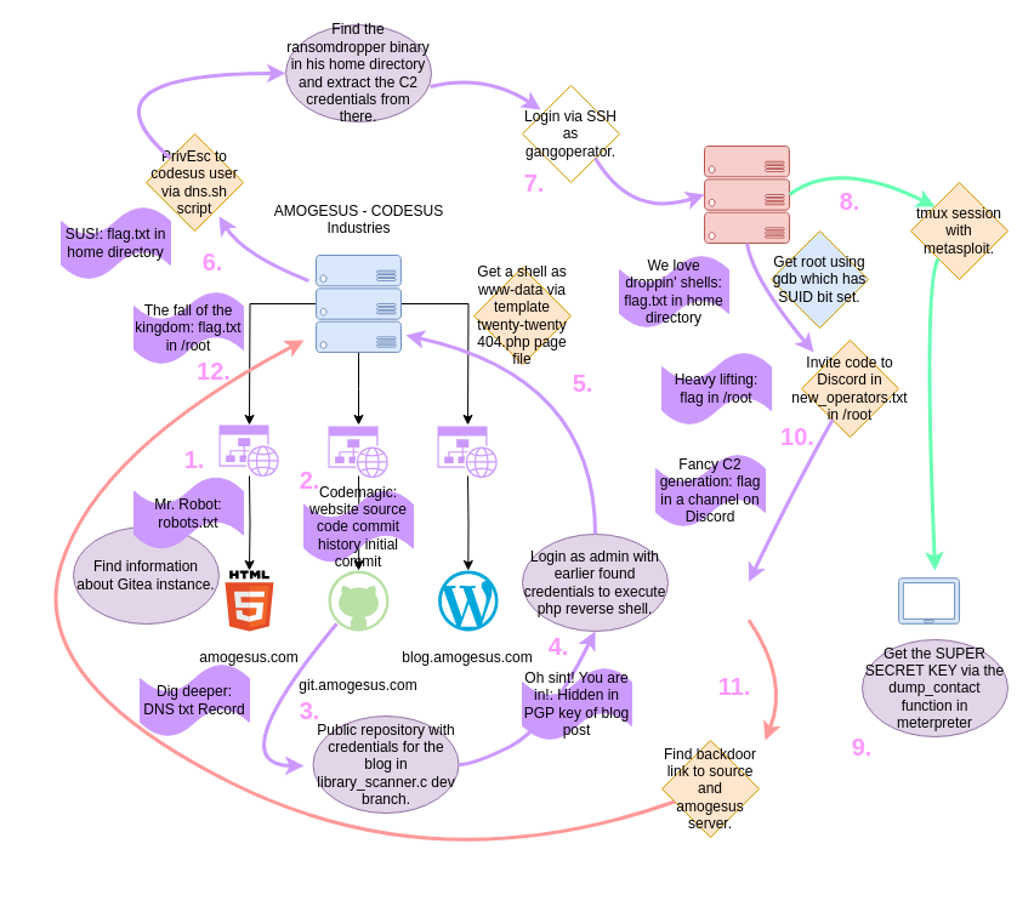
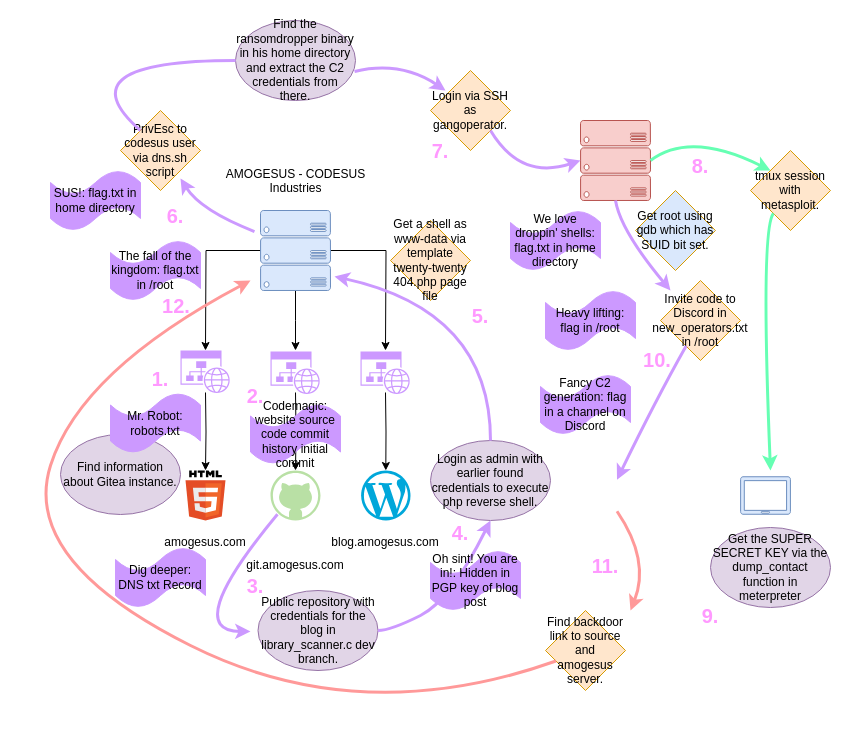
  <mxCell id="0" />
  <mxCell id="1" parent="0" />
  <mxCell id="2" value="" style="edgeStyle=orthogonalEdgeStyle;rounded=0;orthogonalLoop=1;jettySize=auto;html=1;" parent="1" source="5" edge="1"><mxGeometry relative="1" as="geometry"><mxPoint x="295" y="350" as="targetPoint" /></mxGeometry></mxCell>
  <mxCell id="3" style="edgeStyle=orthogonalEdgeStyle;rounded=0;orthogonalLoop=1;jettySize=auto;html=1;" parent="1" source="5" edge="1"><mxGeometry relative="1" as="geometry"><mxPoint x="205" y="350" as="targetPoint" /></mxGeometry></mxCell>
  <mxCell id="4" style="edgeStyle=orthogonalEdgeStyle;rounded=0;orthogonalLoop=1;jettySize=auto;html=1;" parent="1" source="5" edge="1"><mxGeometry relative="1" as="geometry"><mxPoint x="385" y="350" as="targetPoint" /></mxGeometry></mxCell>
  <mxCell id="5" value="" style="verticalLabelPosition=bottom;html=1;verticalAlign=top;align=center;strokeColor=#6c8ebf;fillColor=#dae8fc;shape=mxgraph.azure.server_rack;fillStyle=solid;" parent="1" vertex="1"><mxGeometry x="260" y="210" width="70" height="80" as="geometry" /></mxCell>
  <mxCell id="6" value="" style="verticalLabelPosition=bottom;html=1;verticalAlign=top;align=center;strokeColor=#b85450;fillColor=#f8cecc;shape=mxgraph.azure.server_rack;fillStyle=solid;" parent="1" vertex="1"><mxGeometry x="580" y="120" width="70" height="80" as="geometry" /></mxCell>
  <mxCell id="7" value="" style="verticalLabelPosition=bottom;html=1;verticalAlign=top;align=center;strokeColor=#6c8ebf;fillColor=#dae8fc;shape=mxgraph.azure.tablet;pointerEvents=1;" parent="1" vertex="1"><mxGeometry x="740" y="476.25" width="50" height="37.5" as="geometry" /></mxCell>
  <mxCell id="8" value="" style="dashed=0;outlineConnect=0;html=1;align=center;labelPosition=center;verticalLabelPosition=bottom;verticalAlign=top;shape=mxgraph.weblogos.html5" parent="1" vertex="1"><mxGeometry x="185" y="470" width="40" height="50" as="geometry" /></mxCell>
  <mxCell id="9" value="" style="verticalLabelPosition=bottom;html=1;verticalAlign=top;align=center;strokeColor=none;fillColor=#B9E0A5;shape=mxgraph.azure.github_code;pointerEvents=1;" parent="1" vertex="1"><mxGeometry x="270" y="470" width="50" height="50" as="geometry" /></mxCell>
  <mxCell id="10" value="" style="dashed=0;outlineConnect=0;html=1;align=center;labelPosition=center;verticalLabelPosition=bottom;verticalAlign=top;shape=mxgraph.weblogos.wordpress_2;fillColor=#00A7DA;strokeColor=none" parent="1" vertex="1"><mxGeometry x="360.6" y="470" width="49.4" height="50" as="geometry" /></mxCell>
  <mxCell id="11" value="" style="edgeStyle=orthogonalEdgeStyle;rounded=0;orthogonalLoop=1;jettySize=auto;html=1;" parent="1" target="10" edge="1"><mxGeometry relative="1" as="geometry"><mxPoint x="385" y="392" as="sourcePoint" /></mxGeometry></mxCell>
  <mxCell id="12" value="" style="edgeStyle=orthogonalEdgeStyle;rounded=0;orthogonalLoop=1;jettySize=auto;html=1;" parent="1" target="9" edge="1"><mxGeometry relative="1" as="geometry"><mxPoint x="295" y="392" as="sourcePoint" /></mxGeometry></mxCell>
  <mxCell id="13" value="" style="edgeStyle=orthogonalEdgeStyle;rounded=0;orthogonalLoop=1;jettySize=auto;html=1;" parent="1" target="8" edge="1"><mxGeometry relative="1" as="geometry"><mxPoint x="205" y="392" as="sourcePoint" /></mxGeometry></mxCell>
  <mxCell id="14" value="" style="shape=image;html=1;verticalAlign=top;verticalLabelPosition=bottom;labelBackgroundColor=#ffffff;imageAspect=0;aspect=fixed;image=https://cdn1.iconfinder.com/data/icons/unicons-line-vol-3/24/discord-128.png" parent="1" vertex="1"><mxGeometry x="553.5" y="463.5" width="63" height="63" as="geometry" /></mxCell>
  <mxCell id="15" value="&lt;div&gt;AMOGESUS - CODESUS Industries&lt;/div&gt;&lt;div&gt;&lt;br&gt;&lt;br&gt;&lt;/div&gt;" style="text;html=1;strokeColor=none;fillColor=none;align=center;verticalAlign=middle;whiteSpace=wrap;rounded=0;" parent="1" vertex="1"><mxGeometry x="212.5" y="180" width="165" height="30" as="geometry" /></mxCell>
  <mxCell id="16" value="amogesus.com" style="text;html=1;strokeColor=none;fillColor=none;align=center;verticalAlign=middle;whiteSpace=wrap;rounded=0;" parent="1" vertex="1"><mxGeometry x="175" y="526.5" width="60" height="30" as="geometry" /></mxCell>
  <mxCell id="17" value="git.amogesus.com" style="text;html=1;strokeColor=none;fillColor=none;align=center;verticalAlign=middle;whiteSpace=wrap;rounded=0;" parent="1" vertex="1"><mxGeometry x="265" y="550" width="60" height="30" as="geometry" /></mxCell>
  <mxCell id="18" value="blog.amogesus.com" style="text;html=1;strokeColor=none;fillColor=none;align=center;verticalAlign=middle;whiteSpace=wrap;rounded=0;" parent="1" vertex="1"><mxGeometry x="355" y="526.5" width="60" height="30" as="geometry" /></mxCell>
  <mxCell id="19" value="Public repository with credentials for the blog in library_scanner.c dev branch." style="ellipse;whiteSpace=wrap;html=1;fillColor=#e1d5e7;strokeColor=#9673a6;fillStyle=solid;" parent="1" vertex="1"><mxGeometry x="257.5" y="590" width="120" height="80" as="geometry" /></mxCell>
  <mxCell id="20" value="&lt;div&gt;Login as admin with earlier found credentials to execute php reverse shell.&lt;/div&gt;" style="ellipse;whiteSpace=wrap;html=1;fillColor=#e1d5e7;strokeColor=#9673a6;fillStyle=solid;" parent="1" vertex="1"><mxGeometry x="430" y="440" width="120" height="80" as="geometry" /></mxCell>
  <mxCell id="21" value="" style="curved=1;endArrow=classic;html=1;rounded=0;exitX=0.5;exitY=0;exitDx=0;exitDy=0;strokeColor=#CC99FF;strokeWidth=3;entryX=1.057;entryY=0.825;entryDx=0;entryDy=0;entryPerimeter=0;" parent="1" source="20" target="5" edge="1"><mxGeometry width="50" height="50" relative="1" as="geometry"><mxPoint x="537.25" y="346.25" as="sourcePoint" /><mxPoint x="410" y="430" as="targetPoint" /><Array as="points"><mxPoint x="490" y="310" /></Array></mxGeometry></mxCell>
  <mxCell id="22" value="" style="curved=1;endArrow=classic;html=1;rounded=0;entryX=0.5;entryY=1;entryDx=0;entryDy=0;exitX=1;exitY=0.5;exitDx=0;exitDy=0;strokeColor=#CC99FF;strokeWidth=3;" parent="1" source="19" target="20" edge="1"><mxGeometry width="50" height="50" relative="1" as="geometry"><mxPoint x="417" y="650" as="sourcePoint" /><mxPoint x="375" y="767" as="targetPoint" /><Array as="points"><mxPoint x="390" y="630" /><mxPoint x="450" y="600" /></Array></mxGeometry></mxCell>
  <mxCell id="23" value="" style="curved=1;endArrow=classic;html=1;rounded=0;exitX=0.145;exitY=0.855;exitDx=0;exitDy=0;exitPerimeter=0;strokeColor=#CC99FF;strokeWidth=3;" parent="1" edge="1"><mxGeometry width="50" height="50" relative="1" as="geometry"><mxPoint x="277" y="513.75" as="sourcePoint" /><mxPoint x="250" y="631" as="targetPoint" /><Array as="points"><mxPoint x="180" y="630.75" /></Array></mxGeometry></mxCell>
  <mxCell id="24" value="Get a shell as www-data via template twenty-twenty 404.php page file" style="rhombus;whiteSpace=wrap;html=1;fillColor=#ffe6cc;strokeColor=#d79b00;fillStyle=solid;" parent="1" vertex="1"><mxGeometry x="390" y="220" width="80" height="80" as="geometry" /></mxCell>
  <mxCell id="25" value="PrivEsc to codesus user via dns.sh script" style="rhombus;whiteSpace=wrap;html=1;fillColor=#ffe6cc;strokeColor=#d79b00;fillStyle=solid;" parent="1" vertex="1"><mxGeometry x="120" y="110" width="80" height="80" as="geometry" /></mxCell>
  <mxCell id="26" value="" style="curved=1;endArrow=classic;html=1;rounded=0;exitX=-0.086;exitY=0.263;exitDx=0;exitDy=0;strokeColor=#CC99FF;strokeWidth=3;entryX=1.057;entryY=0.825;entryDx=0;entryDy=0;entryPerimeter=0;exitPerimeter=0;" parent="1" source="5" edge="1"><mxGeometry width="50" height="50" relative="1" as="geometry"><mxPoint x="336" y="342" as="sourcePoint" /><mxPoint x="180" y="178" as="targetPoint" /><Array as="points"><mxPoint x="200" y="210" /></Array></mxGeometry></mxCell>
  <mxCell id="27" value="Find the ransomdropper binary in his home directory and extract the C2 credentials from there." style="ellipse;whiteSpace=wrap;html=1;fillColor=#e1d5e7;strokeColor=#9673a6;fillStyle=solid;" parent="1" vertex="1"><mxGeometry x="235" y="20" width="120" height="80" as="geometry" /></mxCell>
- <mxCell id="28" value="" style="curved=1;endArrow=classic;html=1;rounded=0;exitX=0;exitY=0;exitDx=0;exitDy=0;strokeColor=#CC99FF;strokeWidth=3;entryX=0;entryY=0.5;entryDx=0;entryDy=0;" parent="1" source="25" target="27" edge="1"><mxGeometry width="50" height="50" relative="1" as="geometry"><mxPoint x="320" y="232" as="sourcePoint" /><mxPoint x="164" y="68" as="targetPoint" /><Array as="points"><mxPoint x="60" y="60" /></Array></mxGeometry></mxCell>
- <mxCell id="29" value="&lt;div&gt;Login via SSH as gangoperator.&lt;/div&gt;" style="rhombus;whiteSpace=wrap;html=1;fillColor=#ffffff;strokeColor=#d79b00;fillStyle=solid;" parent="1" vertex="1"><mxGeometry x="430" y="70" width="80" height="80" as="geometry" /></mxCell>
+ <mxCell id="28" value="" style="curved=1;endArrow=none;html=1;rounded=0;exitX=0;exitY=0;exitDx=0;exitDy=0;strokeColor=#CC99FF;strokeWidth=3;entryX=0;entryY=0.5;entryDx=0;entryDy=0;" parent="1" source="25" target="27" edge="1"><mxGeometry width="50" height="50" relative="1" as="geometry"><mxPoint x="320" y="232" as="sourcePoint" /><mxPoint x="164" y="68" as="targetPoint" /><Array as="points"><mxPoint x="60" y="60" /></Array></mxGeometry></mxCell>
+ <mxCell id="29" value="&lt;div&gt;Login via SSH as gangoperator.&lt;/div&gt;" style="rhombus;whiteSpace=wrap;html=1;fillColor=#ffe6cc;strokeColor=#d79b00;fillStyle=solid;" parent="1" vertex="1"><mxGeometry x="430" y="70" width="80" height="80" as="geometry" /></mxCell>
  <mxCell id="30" value="" style="curved=1;endArrow=classic;html=1;rounded=0;exitX=0.992;exitY=0.638;exitDx=0;exitDy=0;strokeColor=#CC99FF;strokeWidth=3;entryX=0;entryY=0.5;entryDx=0;entryDy=0;exitPerimeter=0;" parent="1" source="27" edge="1"><mxGeometry width="50" height="50" relative="1" as="geometry"><mxPoint x="350" y="160" as="sourcePoint" /><mxPoint x="445" y="90" as="targetPoint" /><Array as="points"><mxPoint x="400" y="60" /></Array></mxGeometry></mxCell>
  <mxCell id="31" value="" style="curved=1;endArrow=classic;html=1;rounded=0;exitX=1;exitY=1;exitDx=0;exitDy=0;strokeColor=#CC99FF;strokeWidth=3;entryX=0;entryY=0.5;entryDx=0;entryDy=0;entryPerimeter=0;" parent="1" source="29" target="6" edge="1"><mxGeometry width="50" height="50" relative="1" as="geometry"><mxPoint x="455" y="231" as="sourcePoint" /><mxPoint x="546" y="250" as="targetPoint" /><Array as="points"><mxPoint x="520" y="180" /></Array></mxGeometry></mxCell>
  <mxCell id="32" value="&lt;div&gt;Find information about Gitea instance.&lt;/div&gt;" style="ellipse;whiteSpace=wrap;html=1;fillColor=#e1d5e7;strokeColor=#9673a6;fillStyle=solid;" parent="1" vertex="1"><mxGeometry x="60" y="434" width="120" height="80" as="geometry" /></mxCell>
  <mxCell id="33" value="Invite code to Discord in new_operators.txt in /root" style="rhombus;whiteSpace=wrap;html=1;fillColor=#ffe6cc;strokeColor=#d79b00;fillStyle=solid;" parent="1" vertex="1"><mxGeometry x="660" y="280" width="80" height="80" as="geometry" /></mxCell>
  <mxCell id="34" value="" style="curved=1;endArrow=classic;html=1;rounded=0;exitX=0.5;exitY=1;exitDx=0;exitDy=0;strokeColor=#CC99FF;strokeWidth=3;exitPerimeter=0;" parent="1" source="6" edge="1"><mxGeometry width="50" height="50" relative="1" as="geometry"><mxPoint x="500" y="210" as="sourcePoint" /><mxPoint x="670" y="290" as="targetPoint" /><Array as="points"><mxPoint x="620" y="230" /></Array></mxGeometry></mxCell>
  <mxCell id="35" value="" style="curved=1;endArrow=classic;html=1;rounded=0;strokeColor=#CC99FF;strokeWidth=3;entryX=1;entryY=0.25;entryDx=0;entryDy=0;" parent="1" source="33" target="14" edge="1"><mxGeometry width="50" height="50" relative="1" as="geometry"><mxPoint x="650" y="370" as="sourcePoint" /><mxPoint x="705" y="460" as="targetPoint" /><Array as="points"><mxPoint x="655" y="400" /></Array></mxGeometry></mxCell>
  <mxCell id="36" value="Find backdoor link to source and amogesus server." style="rhombus;whiteSpace=wrap;html=1;fillColor=#ffe6cc;strokeColor=#d79b00;fillStyle=solid;" parent="1" vertex="1"><mxGeometry x="545" y="610" width="80" height="80" as="geometry" /></mxCell>
  <mxCell id="37" value="" style="curved=1;endArrow=classic;html=1;rounded=0;strokeColor=#FF9999;strokeWidth=3;exitX=1;exitY=0.75;exitDx=0;exitDy=0;" parent="1" source="14" edge="1"><mxGeometry width="50" height="50" relative="1" as="geometry"><mxPoint x="649" y="475" as="sourcePoint" /><mxPoint x="630" y="610" as="targetPoint" /><Array as="points"><mxPoint x="650" y="560" /></Array></mxGeometry></mxCell>
  <mxCell id="38" value="" style="curved=1;endArrow=classic;html=1;rounded=0;strokeColor=#FF9999;strokeWidth=3;" parent="1" source="36" edge="1"><mxGeometry width="50" height="50" relative="1" as="geometry"><mxPoint x="585" y="690" as="sourcePoint" /><mxPoint x="250" y="280" as="targetPoint" /><Array as="points"><mxPoint x="360" y="730" /><mxPoint x="20" y="560" /><mxPoint x="80" y="370" /></Array></mxGeometry></mxCell>
  <mxCell id="39" value="" style="curved=1;endArrow=classic;html=1;rounded=0;exitX=1;exitY=0.5;exitDx=0;exitDy=0;strokeColor=#66FFB3;strokeWidth=3;exitPerimeter=0;entryX=0;entryY=0;entryDx=0;entryDy=0;" parent="1" source="6" target="40" edge="1"><mxGeometry width="50" height="50" relative="1" as="geometry"><mxPoint x="672.5" y="150" as="sourcePoint" /><mxPoint x="727.5" y="240" as="targetPoint" /><Array as="points"><mxPoint x="690" y="130" /></Array></mxGeometry></mxCell>
  <mxCell id="40" value="tmux session with metasploit." style="rhombus;whiteSpace=wrap;html=1;fillColor=#ffe6cc;strokeColor=#d79b00;fillStyle=solid;" parent="1" vertex="1"><mxGeometry x="750" y="150" width="80" height="80" as="geometry" /></mxCell>
  <mxCell id="41" value="" style="curved=1;endArrow=classic;html=1;rounded=0;strokeColor=#66FFB3;strokeWidth=3;" parent="1" source="40" edge="1"><mxGeometry width="50" height="50" relative="1" as="geometry"><mxPoint x="720" y="260" as="sourcePoint" /><mxPoint x="770" y="470" as="targetPoint" /><Array as="points"><mxPoint x="760" y="230" /></Array></mxGeometry></mxCell>
  <mxCell id="42" value="Get the SUPER SECRET KEY via the dump_contact function in meterpreter" style="ellipse;whiteSpace=wrap;html=1;fillColor=#e1d5e7;strokeColor=#9673a6;fillStyle=solid;" parent="1" vertex="1"><mxGeometry x="710" y="527" width="120" height="80" as="geometry" /></mxCell>
  <mxCell id="43" value="Dig deeper: DNS txt Record" style="shape=tape;whiteSpace=wrap;html=1;strokeColor=#CC99FF;fillColor=#CC99FF;" parent="1" vertex="1"><mxGeometry x="115" y="547" width="90" height="60" as="geometry" /></mxCell>
  <mxCell id="44" value="Oh sint! You are in!: Hidden in PGP key of blog post" style="shape=tape;whiteSpace=wrap;html=1;strokeColor=#CC99FF;fillColor=#CC99FF;" parent="1" vertex="1"><mxGeometry x="430" y="550" width="90" height="60" as="geometry" /></mxCell>
  <mxCell id="45" value="Codemagic: website source code commit history initial commit" style="shape=tape;whiteSpace=wrap;html=1;strokeColor=#CC99FF;fillColor=#CC99FF;" parent="1" vertex="1"><mxGeometry x="250" y="403.5" width="90" height="60" as="geometry" /></mxCell>
  <mxCell id="46" value="SUS!: flag.txt in home directory" style="shape=tape;whiteSpace=wrap;html=1;strokeColor=#CC99FF;fillColor=#CC99FF;" parent="1" vertex="1"><mxGeometry x="50" y="170" width="90" height="60" as="geometry" /></mxCell>
  <mxCell id="47" value="We love droppin' shells: flag.txt in home directory" style="shape=tape;whiteSpace=wrap;html=1;strokeColor=#CC99FF;fillColor=#CC99FF;" parent="1" vertex="1"><mxGeometry x="510" y="210" width="90" height="60" as="geometry" /></mxCell>
  <mxCell id="48" value="Fancy C2 generation: flag in a channel on Discord" style="shape=tape;whiteSpace=wrap;html=1;strokeColor=#CC99FF;fillColor=#CC99FF;" parent="1" vertex="1"><mxGeometry x="540" y="374" width="90" height="60" as="geometry" /></mxCell>
  <mxCell id="49" value="The fall of the kingdom: flag.txt in /root" style="shape=tape;whiteSpace=wrap;html=1;strokeColor=#CC99FF;fillColor=#CC99FF;" parent="1" vertex="1"><mxGeometry x="110" y="240" width="90" height="60" as="geometry" /></mxCell>
  <mxCell id="50" value="" style="verticalLabelPosition=bottom;html=1;verticalAlign=top;align=center;strokeColor=none;fillColor=#CC99FF;shape=mxgraph.azure.website_generic;pointerEvents=1;" parent="1" vertex="1"><mxGeometry x="180" y="350" width="50" height="42.5" as="geometry" /></mxCell>
  <mxCell id="51" value="" style="verticalLabelPosition=bottom;html=1;verticalAlign=top;align=center;strokeColor=none;fillColor=#CC99FF;shape=mxgraph.azure.website_generic;pointerEvents=1;" parent="1" vertex="1"><mxGeometry x="270" y="351" width="50" height="42.5" as="geometry" /></mxCell>
  <mxCell id="52" value="" style="verticalLabelPosition=bottom;html=1;verticalAlign=top;align=center;strokeColor=none;fillColor=#CC99FF;shape=mxgraph.azure.website_generic;pointerEvents=1;" parent="1" vertex="1"><mxGeometry x="360" y="351" width="50" height="42.5" as="geometry" /></mxCell>
  <mxCell id="53" value="Mr. Robot: robots.txt" style="shape=tape;whiteSpace=wrap;html=1;strokeColor=#CC99FF;fillColor=#CC99FF;" parent="1" vertex="1"><mxGeometry x="110" y="392.5" width="90" height="60" as="geometry" /></mxCell>
  <mxCell id="54" value="Heavy lifting: flag in /root" style="shape=tape;whiteSpace=wrap;html=1;strokeColor=#CC99FF;fillColor=#CC99FF;" parent="1" vertex="1"><mxGeometry x="545" y="290" width="90" height="60" as="geometry" /></mxCell>
  <mxCell id="55" value="&lt;b&gt;&lt;font color=&quot;#ff99ff&quot; style=&quot;font-size: 20px;&quot;&gt;1.&lt;/font&gt;&lt;/b&gt;" style="text;html=1;strokeColor=none;fillColor=none;align=center;verticalAlign=middle;whiteSpace=wrap;rounded=0;" parent="1" vertex="1"><mxGeometry x="130" y="362.5" width="60" height="30" as="geometry" /></mxCell>
  <mxCell id="56" value="&lt;b&gt;&lt;font color=&quot;#ff99ff&quot; style=&quot;font-size: 20px;&quot;&gt;2.&lt;/font&gt;&lt;/b&gt;" style="text;html=1;strokeColor=none;fillColor=none;align=center;verticalAlign=middle;whiteSpace=wrap;rounded=0;" parent="1" vertex="1"><mxGeometry x="225" y="380" width="60" height="30" as="geometry" /></mxCell>
  <mxCell id="57" value="&lt;b&gt;&lt;font color=&quot;#ff99ff&quot; style=&quot;font-size: 20px;&quot;&gt;3.&lt;/font&gt;&lt;/b&gt;" style="text;html=1;strokeColor=none;fillColor=none;align=center;verticalAlign=middle;whiteSpace=wrap;rounded=0;" parent="1" vertex="1"><mxGeometry x="225" y="570" width="60" height="30" as="geometry" /></mxCell>
  <mxCell id="58" value="&lt;b&gt;&lt;font color=&quot;#ff99ff&quot; style=&quot;font-size: 20px;&quot;&gt;4.&lt;/font&gt;&lt;/b&gt;" style="text;html=1;strokeColor=none;fillColor=none;align=center;verticalAlign=middle;whiteSpace=wrap;rounded=0;" parent="1" vertex="1"><mxGeometry x="430" y="517" width="60" height="30" as="geometry" /></mxCell>
  <mxCell id="59" value="&lt;b&gt;&lt;font color=&quot;#ff99ff&quot; style=&quot;font-size: 20px;&quot;&gt;5.&lt;/font&gt;&lt;/b&gt;" style="text;html=1;strokeColor=none;fillColor=none;align=center;verticalAlign=middle;whiteSpace=wrap;rounded=0;" parent="1" vertex="1"><mxGeometry x="450" y="300" width="60" height="30" as="geometry" /></mxCell>
  <mxCell id="60" value="&lt;b&gt;&lt;font color=&quot;#ff99ff&quot; style=&quot;font-size: 20px;&quot;&gt;6.&lt;/font&gt;&lt;/b&gt;" style="text;html=1;strokeColor=none;fillColor=none;align=center;verticalAlign=middle;whiteSpace=wrap;rounded=0;" parent="1" vertex="1"><mxGeometry x="145" y="200" width="60" height="30" as="geometry" /></mxCell>
  <mxCell id="61" value="&lt;b&gt;&lt;font color=&quot;#ff99ff&quot; style=&quot;font-size: 20px;&quot;&gt;7.&lt;/font&gt;&lt;/b&gt;" style="text;html=1;strokeColor=none;fillColor=none;align=center;verticalAlign=middle;whiteSpace=wrap;rounded=0;" parent="1" vertex="1"><mxGeometry x="410" y="135" width="60" height="30" as="geometry" /></mxCell>
  <mxCell id="62" value="&lt;b&gt;&lt;font color=&quot;#ff99ff&quot; style=&quot;font-size: 20px;&quot;&gt;8.&lt;/font&gt;&lt;/b&gt;" style="text;html=1;strokeColor=none;fillColor=none;align=center;verticalAlign=middle;whiteSpace=wrap;rounded=0;" parent="1" vertex="1"><mxGeometry x="670" y="150" width="60" height="30" as="geometry" /></mxCell>
  <mxCell id="63" value="&lt;b&gt;&lt;font color=&quot;#ff99ff&quot; style=&quot;font-size: 20px;&quot;&gt;9.&lt;/font&gt;&lt;/b&gt;" style="text;html=1;strokeColor=none;fillColor=none;align=center;verticalAlign=middle;whiteSpace=wrap;rounded=0;" parent="1" vertex="1"><mxGeometry x="680" y="600" width="60" height="30" as="geometry" /></mxCell>
  <mxCell id="64" value="&lt;b&gt;&lt;font color=&quot;#ff99ff&quot; style=&quot;font-size: 20px;&quot;&gt;10.&lt;/font&gt;&lt;/b&gt;" style="text;html=1;strokeColor=none;fillColor=none;align=center;verticalAlign=middle;whiteSpace=wrap;rounded=0;" parent="1" vertex="1"><mxGeometry x="627" y="344" width="60" height="30" as="geometry" /></mxCell>
  <mxCell id="65" value="&lt;b&gt;&lt;font color=&quot;#ff99ff&quot; style=&quot;font-size: 20px;&quot;&gt;11.&lt;/font&gt;&lt;/b&gt;" style="text;html=1;strokeColor=none;fillColor=none;align=center;verticalAlign=middle;whiteSpace=wrap;rounded=0;" parent="1" vertex="1"><mxGeometry x="575" y="550" width="60" height="30" as="geometry" /></mxCell>
  <mxCell id="66" value="&lt;b&gt;&lt;font color=&quot;#ff99ff&quot; style=&quot;font-size: 20px;&quot;&gt;12.&lt;/font&gt;&lt;/b&gt;" style="text;html=1;strokeColor=none;fillColor=none;align=center;verticalAlign=middle;whiteSpace=wrap;rounded=0;" parent="1" vertex="1"><mxGeometry x="145.5" y="290" width="60" height="30" as="geometry" /></mxCell>
  <mxCell id="67" value="Get root using gdb which has SUID bit set." style="rhombus;whiteSpace=wrap;html=1;fillColor=#dae8fc;strokeColor=#d79b00;fillStyle=solid;" vertex="1" parent="1"><mxGeometry x="635" y="190" width="80" height="80" as="geometry" /></mxCell>
